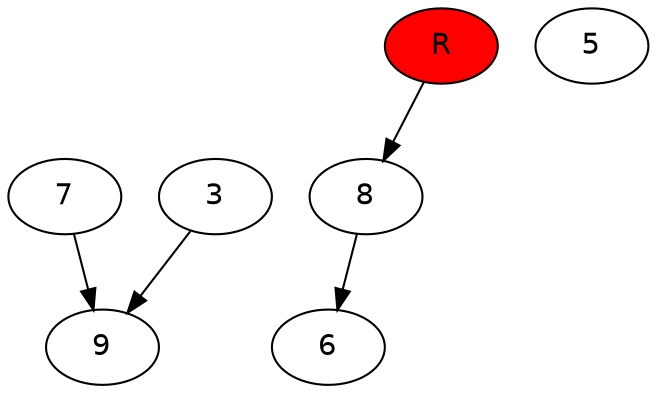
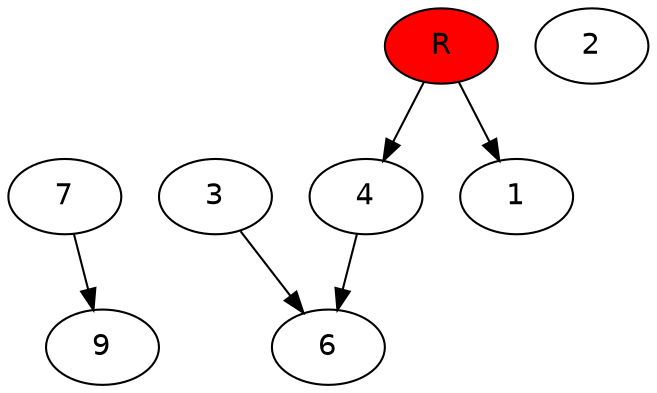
  digraph {
    fontname="DejaVu Sans"
    node [fontname="DejaVu Sans"]
    edge [fontname="DejaVu Sans"]
    3
    9
-   4 [label=8]
+   4
    6
-   5
+   5 [label=2]
    7
    R [fillcolor="#ff0000" style=filled]
-   3 -> 9
+   1
+   3 -> 6
    4 -> 6
    7 -> 9
    R -> 4
+   R -> 1
  }
